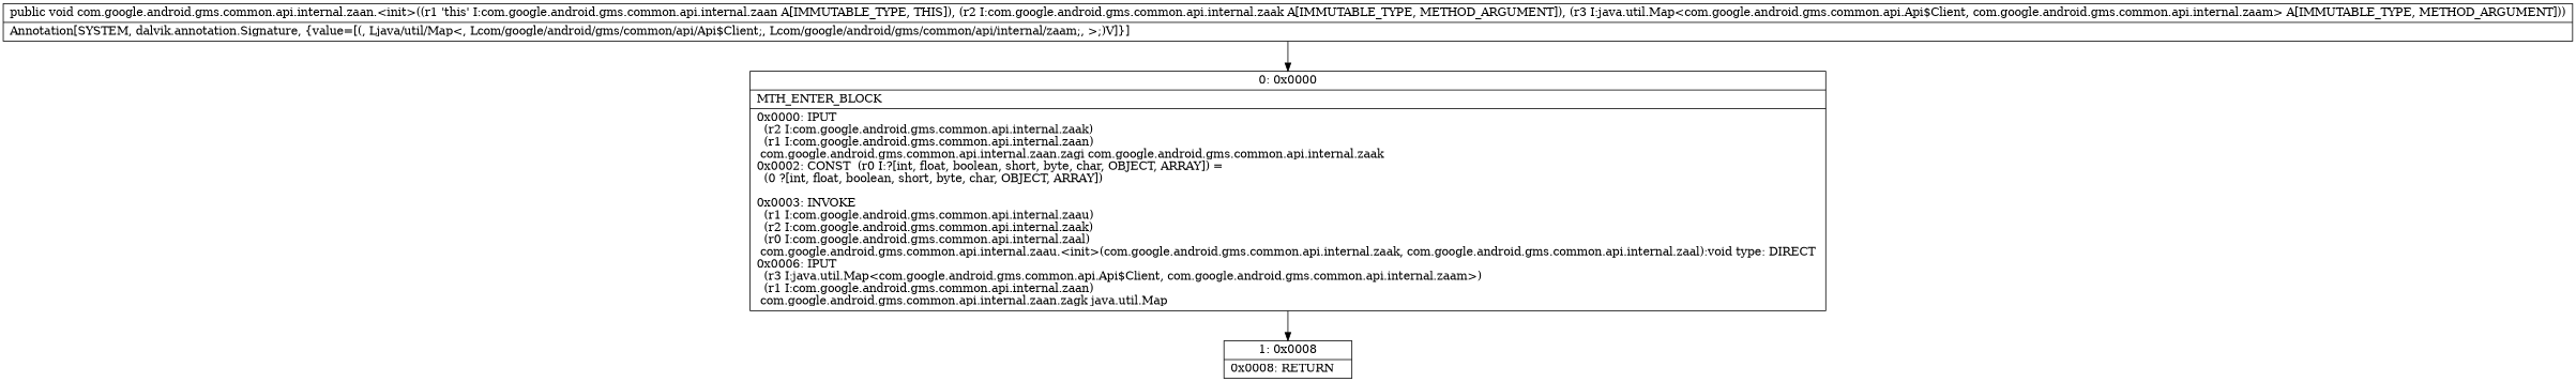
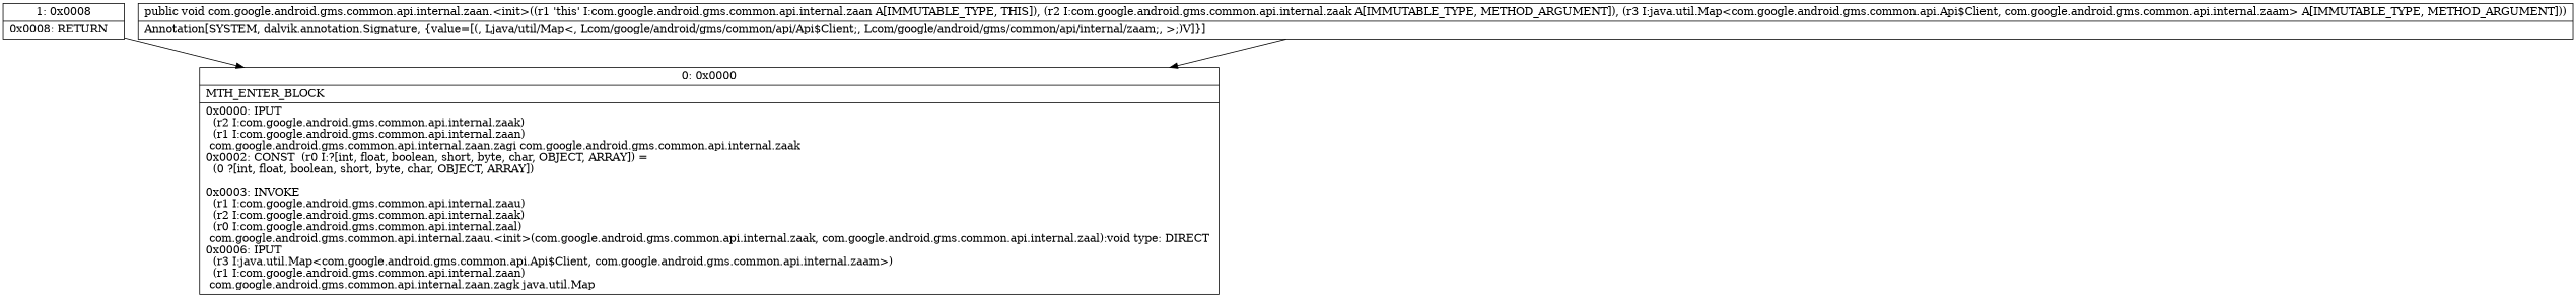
  digraph {
    node [shape=record]
    n1 [label="{0\:\ 0x0000|MTH_ENTER_BLOCK\l|0x0000: IPUT  \l  (r2 I:com.google.android.gms.common.api.internal.zaak)\l  (r1 I:com.google.android.gms.common.api.internal.zaan)\l com.google.android.gms.common.api.internal.zaan.zagi com.google.android.gms.common.api.internal.zaak \l0x0002: CONST  (r0 I:?[int, float, boolean, short, byte, char, OBJECT, ARRAY]) = \l  (0 ?[int, float, boolean, short, byte, char, OBJECT, ARRAY])\l \l0x0003: INVOKE  \l  (r1 I:com.google.android.gms.common.api.internal.zaau)\l  (r2 I:com.google.android.gms.common.api.internal.zaak)\l  (r0 I:com.google.android.gms.common.api.internal.zaal)\l com.google.android.gms.common.api.internal.zaau.\<init\>(com.google.android.gms.common.api.internal.zaak, com.google.android.gms.common.api.internal.zaal):void type: DIRECT \l0x0006: IPUT  \l  (r3 I:java.util.Map\<com.google.android.gms.common.api.Api$Client, com.google.android.gms.common.api.internal.zaam\>)\l  (r1 I:com.google.android.gms.common.api.internal.zaan)\l com.google.android.gms.common.api.internal.zaan.zagk java.util.Map \l}"]
    n2 [label="{1\:\ 0x0008|0x0008: RETURN   \l}"]
    n3 [label="{public void com.google.android.gms.common.api.internal.zaan.\<init\>((r1 'this' I:com.google.android.gms.common.api.internal.zaan A[IMMUTABLE_TYPE, THIS]), (r2 I:com.google.android.gms.common.api.internal.zaak A[IMMUTABLE_TYPE, METHOD_ARGUMENT]), (r3 I:java.util.Map\<com.google.android.gms.common.api.Api$Client, com.google.android.gms.common.api.internal.zaam\> A[IMMUTABLE_TYPE, METHOD_ARGUMENT]))  | Annotation[SYSTEM, dalvik.annotation.Signature, \{value=[(, Ljava\/util\/Map\<, Lcom\/google\/android\/gms\/common\/api\/Api$Client;, Lcom\/google\/android\/gms\/common\/api\/internal\/zaam;, \>;)V]\}]\l}"]
-   n1 -> n2
+   n2 -> n1
    n3 -> n1
  }
